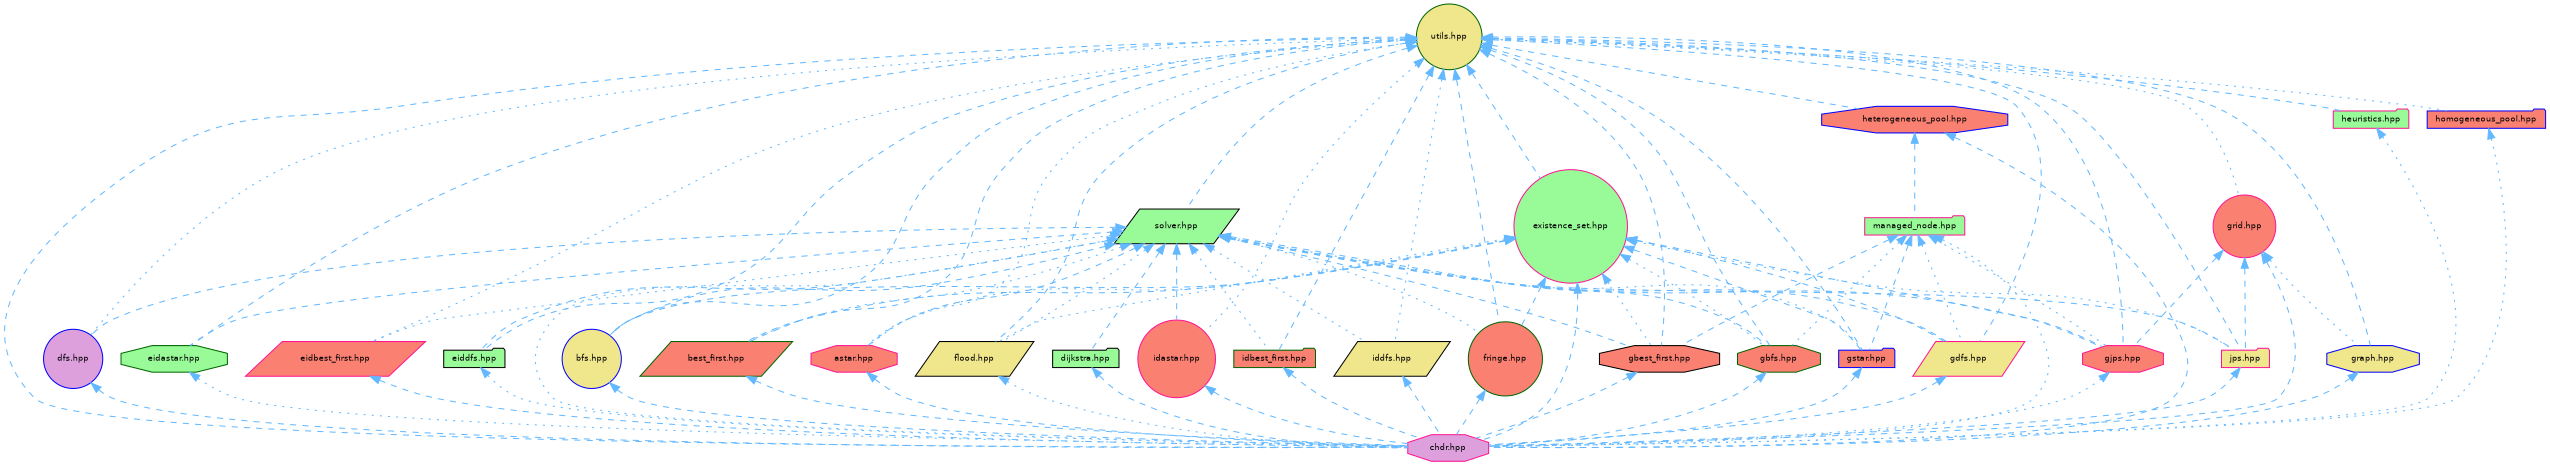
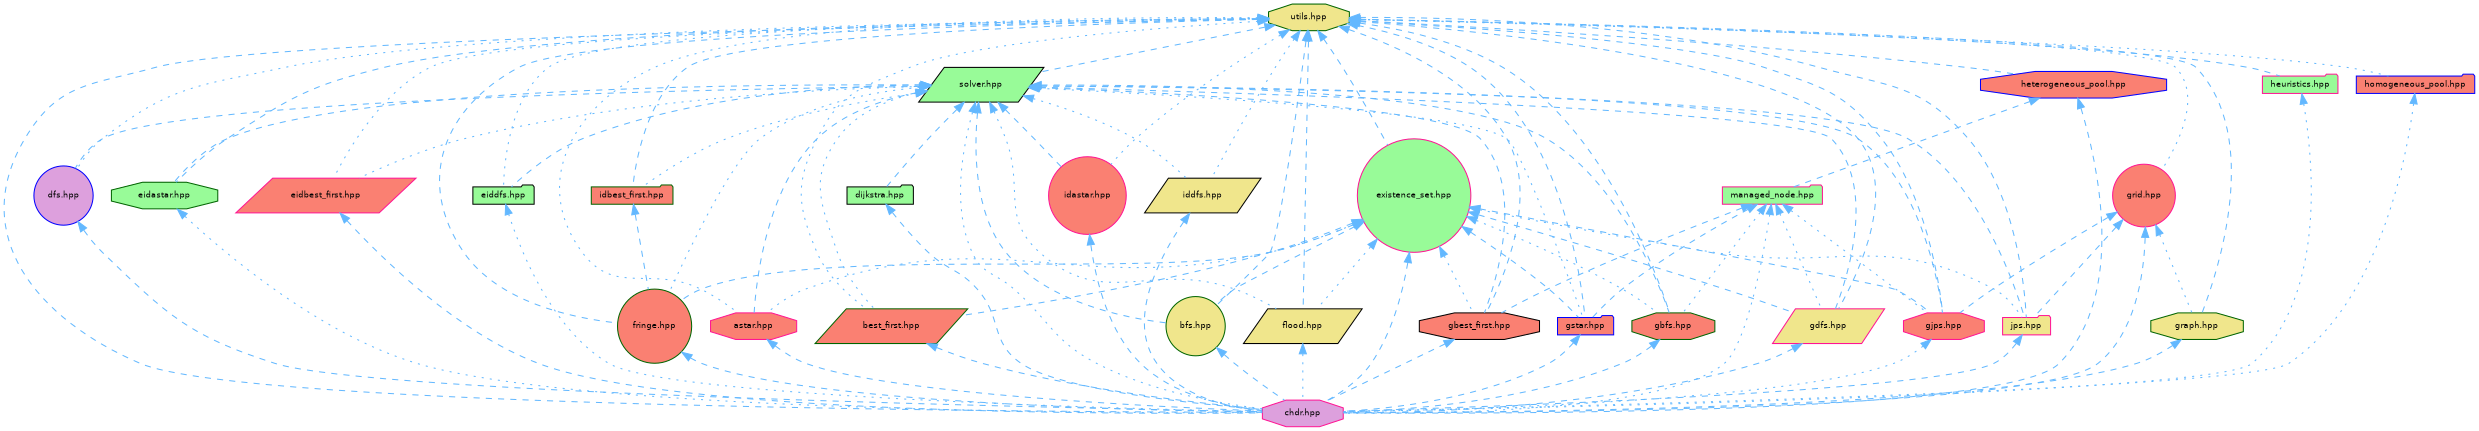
  digraph {
    node [color=deeppink fillcolor=salmon fontname=Helvetica fontsize=8 shape=octagon style=filled]
    edge [color=steelblue1 dir=back fontname=Helvetica fontsize=8 labelfontname=Helvetica labelfontsize=8 style=dashed]
-   n1 [color=darkgreen fillcolor=khaki fontcolor=black height=0.2 label="utils.hpp" shape=circle width=0.4]
+   n1 [color=darkgreen fillcolor=khaki fontcolor=black height=0.2 label="utils.hpp" width=0.4]
    n2 [height=0.2 label="astar.hpp" width=0.4]
    n3 [fillcolor=plum height=0.2 label="chdr.hpp" width=0.4]
    n4 [color=darkgreen height=0.2 label="best_first.hpp" shape=parallelogram width=0.4]
-   n5 [color=blue fillcolor=khaki height=0.2 label="bfs.hpp" shape=circle width=0.4]
+   n5 [color=darkgreen fillcolor=khaki height=0.2 label="bfs.hpp" shape=circle width=0.4]
    n6 [color=blue fillcolor=plum height=0.2 label="dfs.hpp" shape=circle width=0.4]
    n7 [color=darkgreen fillcolor=palegreen height=0.2 label="eidastar.hpp" width=0.4]
    n8 [height=0.2 label="eidbest_first.hpp" shape=parallelogram width=0.4]
    n9 [color=black fillcolor=palegreen height=0.2 label="eiddfs.hpp" shape=folder width=0.4]
    n10 [fillcolor=palegreen height=0.2 label="existence_set.hpp" shape=circle width=0.4]
    n11 [color=black fillcolor=khaki height=0.2 label="flood.hpp" shape=parallelogram width=0.4]
    n12 [color=darkgreen height=0.2 label="fringe.hpp" shape=circle width=0.4]
    n13 [color=black height=0.2 label="gbest_first.hpp" width=0.4]
    n14 [color=darkgreen height=0.2 label="gbfs.hpp" width=0.4]
    n15 [fillcolor=khaki height=0.2 label="gdfs.hpp" shape=parallelogram width=0.4]
    n16 [height=0.2 label="gjps.hpp" width=0.4]
    n17 [color=blue height=0.2 label="gstar.hpp" shape=folder width=0.4]
    n18 [fillcolor=khaki height=0.2 label="jps.hpp" shape=folder width=0.4]
-   n19 [color=blue fillcolor=khaki height=0.2 label="graph.hpp" width=0.4]
+   n19 [color=darkgreen fillcolor=khaki height=0.2 label="graph.hpp" width=0.4]
    n20 [height=0.2 label="grid.hpp" shape=circle width=0.4]
    n21 [color=blue height=0.2 label="heterogeneous_pool.hpp" width=0.4]
    n22 [fillcolor=palegreen height=0.2 label="heuristics.hpp" shape=folder width=0.4]
    n23 [color=blue height=0.2 label="homogeneous_pool.hpp" shape=folder width=0.4]
    n24 [height=0.2 label="idastar.hpp" shape=circle width=0.4]
    n25 [color=darkgreen height=0.2 label="idbest_first.hpp" shape=folder width=0.4]
    n26 [color=black fillcolor=khaki height=0.2 label="iddfs.hpp" shape=parallelogram width=0.4]
    n27 [color=black fillcolor=palegreen height=0.2 label="solver.hpp" shape=parallelogram width=0.4]
    n28 [fillcolor=palegreen height=0.2 label="managed_node.hpp" shape=folder width=0.4]
    n29 [color=black fillcolor=palegreen height=0.2 label="dijkstra.hpp" shape=folder width=0.4]
    n1 -> n2 [style=dotted]
    n1 -> n3
-   n1 -> n4
+   n1 -> n4 [style=dotted]
    n1 -> n5
    n1 -> n6 [style=dotted]
    n1 -> n7
    n1 -> n8 [style=dotted]
-   n1 -> n9
+   n1 -> n9 [style=dotted]
    n1 -> n10
    n1 -> n11
    n1 -> n12
    n1 -> n13
    n1 -> n14
    n1 -> n15
    n1 -> n16
    n1 -> n17
    n1 -> n18
    n1 -> n19
    n1 -> n20 [style=dotted]
    n1 -> n21
    n1 -> n22
    n1 -> n23 [style=dotted]
    n1 -> n24 [style=dotted]
    n1 -> n25
    n1 -> n26 [style=dotted]
    n1 -> n27
    n2 -> n3
    n4 -> n3
    n5 -> n3
    n6 -> n3
    n7 -> n3 [style=dotted]
    n8 -> n3
    n9 -> n3 [style=dotted]
    n10 -> n2 [style=dotted]
    n10 -> n3
    n10 -> n4
    n10 -> n5
    n10 -> n11 [style=dotted]
    n10 -> n12
    n10 -> n13 [style=dotted]
    n10 -> n14 [style=dotted]
    n10 -> n15
    n10 -> n16
    n10 -> n17
    n10 -> n18 [style=dotted]
    n11 -> n3 [style=dotted]
    n12 -> n3
    n13 -> n3
    n14 -> n3
    n15 -> n3
    n16 -> n3 [style=dotted]
    n17 -> n3
    n18 -> n3
    n19 -> n3
    n20 -> n3
    n20 -> n16
    n20 -> n18
    n20 -> n19 [style=dotted]
    n21 -> n3
    n21 -> n28
    n22 -> n3 [style=dotted]
    n23 -> n3 [style=dotted]
    n24 -> n3
-   n25 -> n3
+   n25 -> n12
    n26 -> n3
    n27 -> n2
    n27 -> n3 [style=dotted]
    n27 -> n4 [style=dotted]
    n27 -> n5
    n27 -> n6
    n27 -> n7
    n27 -> n8 [style=dotted]
    n27 -> n9
    n27 -> n11 [style=dotted]
    n27 -> n12 [style=dotted]
    n27 -> n13
    n27 -> n14
    n27 -> n15
    n27 -> n16
    n27 -> n17 [style=dotted]
    n27 -> n18
    n27 -> n24
    n27 -> n25 [style=dotted]
    n27 -> n26 [style=dotted]
    n27 -> n29
    n28 -> n3 [style=dotted]
    n28 -> n13
    n28 -> n14 [style=dotted]
    n28 -> n15 [style=dotted]
    n28 -> n16 [style=dotted]
    n28 -> n17
    n29 -> n3
  }
